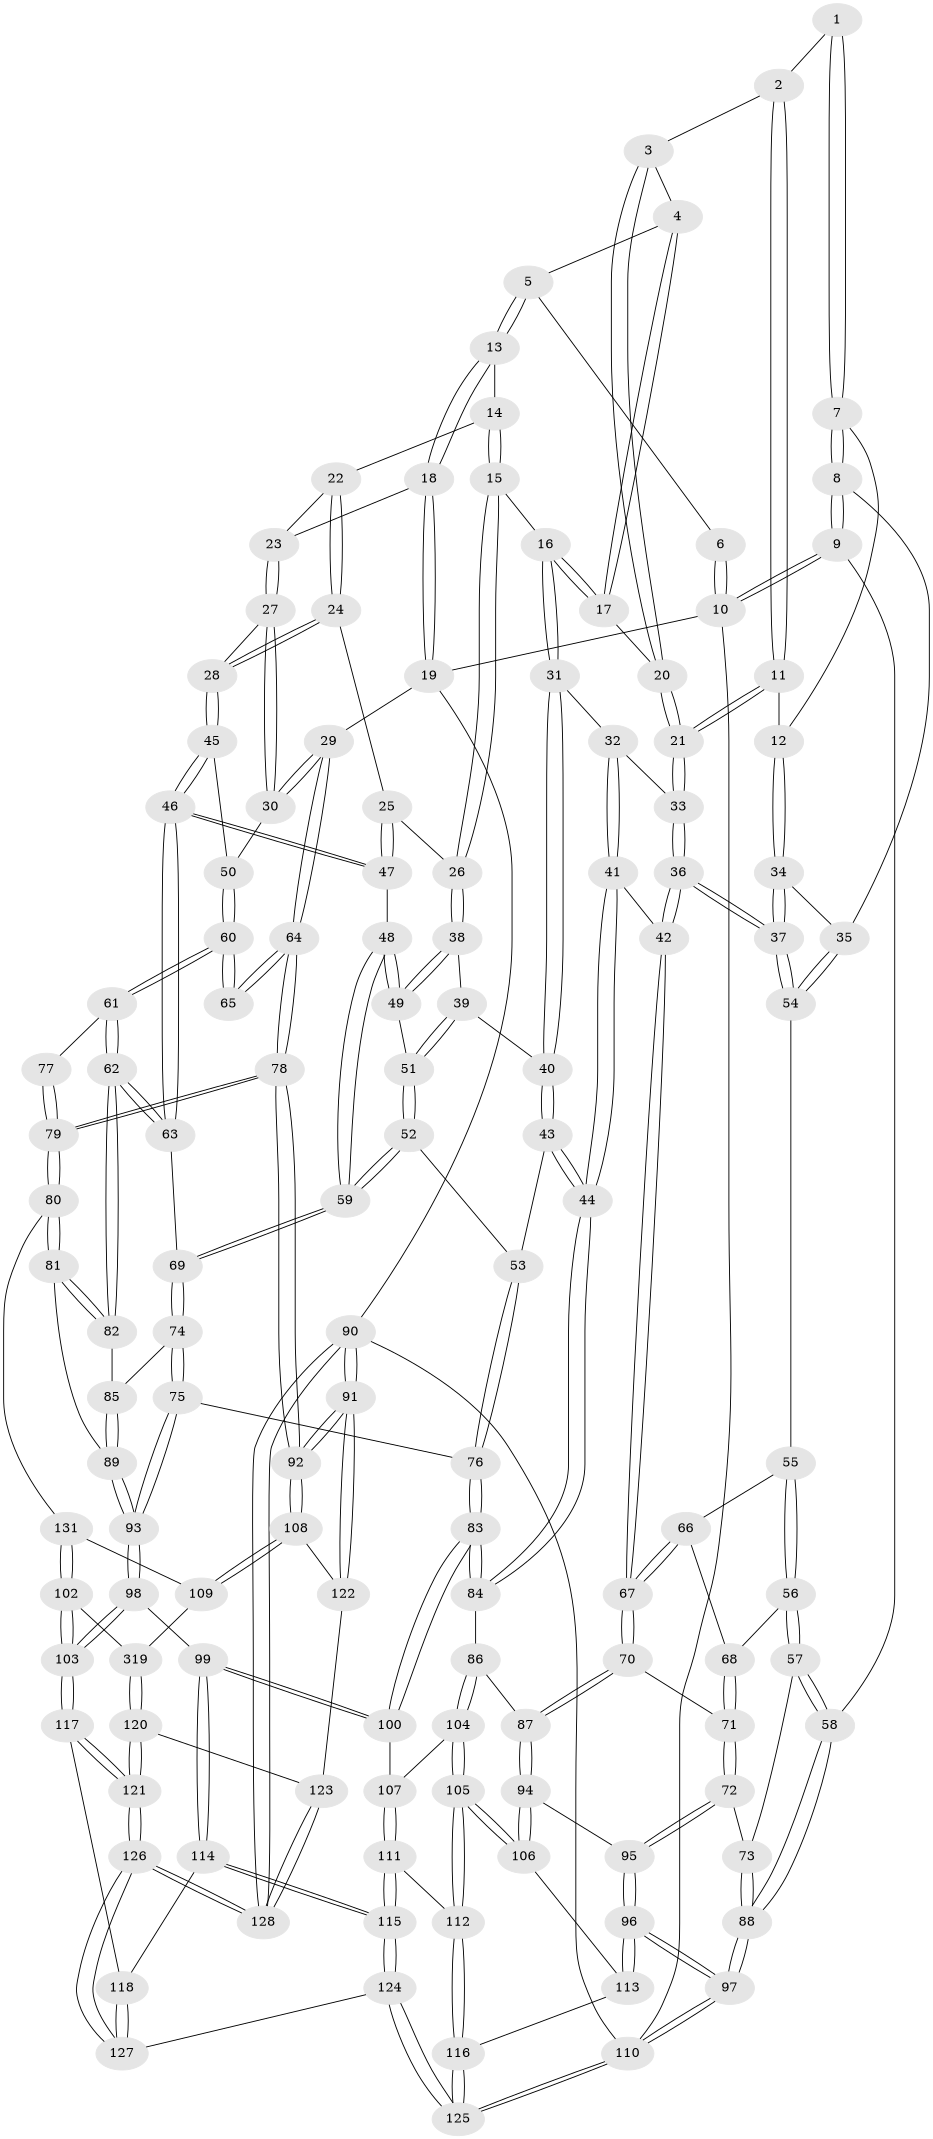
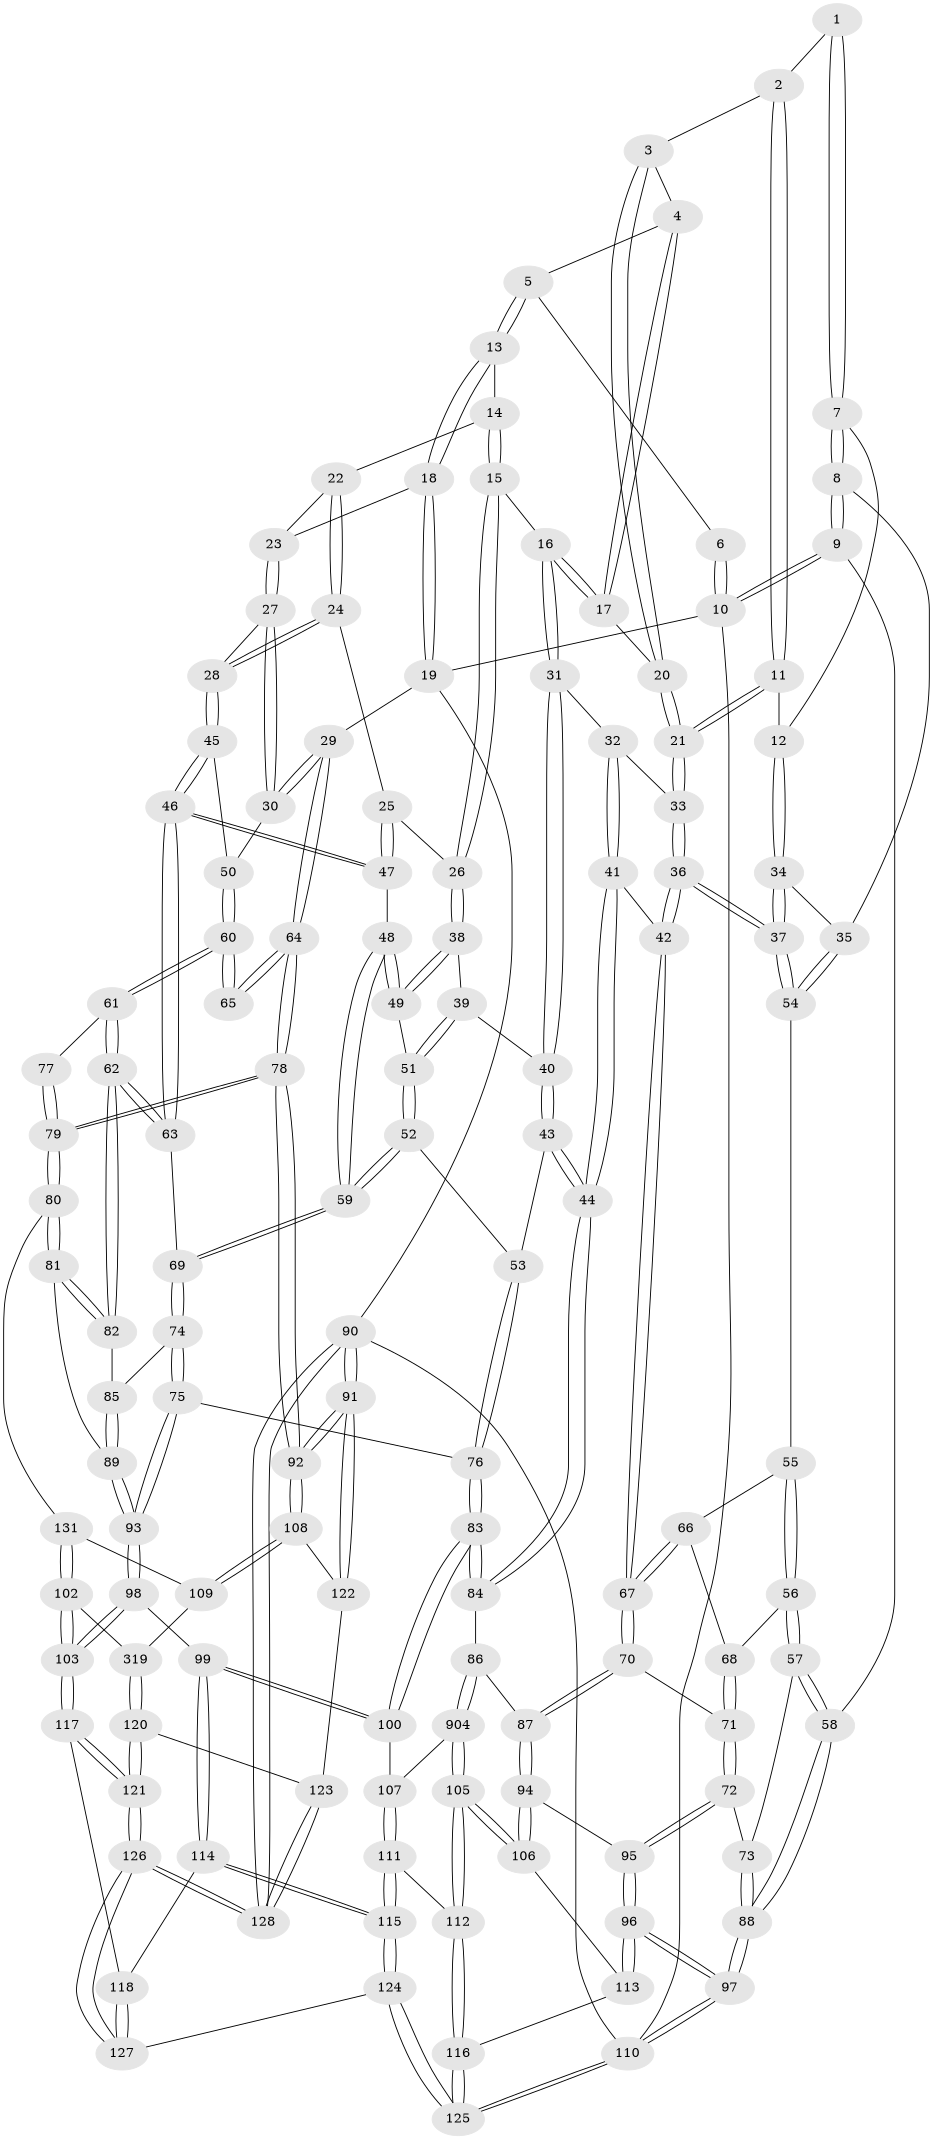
  graph {
    node [color=gray90 style=filled]
    1
    2
    7
    3
    11
    8
    12
    4
    20
    21
    5
    17
    6
    13
    10
    14
    18
    19
    110
    9
    35
    34
    58
    54
    88
    29
    90
    125
    33
    37
    15
    22
    23
    16
    26
    24
    31
    38
    32
    40
    27
    30
    64
    91
    128
    36
    25
    28
    47
    45
    48
    39
    49
    50
    46
    65
    78
    60
    41
    43
    42
    44
    55
    67
    51
    52
    53
    84
    70
    76
    86
    63
    69
    59
    61
    83
    56
    66
    57
    68
    73
    71
    97
    74
    62
    77
    82
    79
    85
    92
    87
    72
    75
    94
    95
    96
    93
    89
    98
    100
    80
    108
    81
    n104 [label=131]
    102
    109
    107
-   104
+   104 [label=904]
    105
    106
    122
    123
    99
    103
    113
    116
    114
    117
    115
    118
    111
    n122 [label=319]
    120
    121
    112
    124
    127
    126
    1 -- 2
    1 -- 7
    1 -- 7
    2 -- 3
    2 -- 11
    2 -- 11
    7 -- 8
    7 -- 8
    7 -- 12
    3 -- 4
    3 -- 20
    3 -- 20
    11 -- 12
    11 -- 21
    11 -- 21
    8 -- 9
    8 -- 9
    8 -- 35
    12 -- 34
    12 -- 34
    4 -- 5
    4 -- 17
    4 -- 17
    20 -- 21
    20 -- 21
    21 -- 33
    21 -- 33
    5 -- 6
    5 -- 13
    5 -- 13
    17 -- 20
    6 -- 10
    6 -- 10
    13 -- 14
    13 -- 18
    13 -- 18
    10 -- 19
    10 -- 110
    14 -- 15
    14 -- 15
    14 -- 22
    18 -- 19
    18 -- 19
    18 -- 23
    19 -- 29
    19 -- 90
    110 -- 125
    110 -- 125
    9 -- 10
    9 -- 10
    9 -- 58
    35 -- 54
    35 -- 54
    34 -- 35
    34 -- 37
    34 -- 37
    58 -- 88
    58 -- 88
    54 -- 55
    88 -- 97
    88 -- 97
    29 -- 30
    29 -- 30
    29 -- 64
    29 -- 64
    90 -- 110
    90 -- 91
    90 -- 91
    90 -- 128
    90 -- 128
    33 -- 36
    33 -- 36
    37 -- 54
    37 -- 54
    15 -- 16
    15 -- 26
    15 -- 26
    22 -- 23
    22 -- 24
    22 -- 24
    23 -- 27
    23 -- 27
    16 -- 17
    16 -- 17
    16 -- 31
    16 -- 31
    26 -- 38
    26 -- 38
    24 -- 25
    24 -- 28
    24 -- 28
    31 -- 32
    31 -- 40
    31 -- 40
    38 -- 39
    38 -- 49
    38 -- 49
    32 -- 33
    32 -- 41
    32 -- 41
    40 -- 43
    40 -- 43
    27 -- 30
    27 -- 30
    27 -- 28
    30 -- 50
    64 -- 65
    64 -- 65
    64 -- 78
    64 -- 78
    91 -- 92
    91 -- 92
    91 -- 122
    91 -- 122
    36 -- 37
    36 -- 37
    36 -- 42
    36 -- 42
    25 -- 26
    25 -- 47
    25 -- 47
    28 -- 45
    28 -- 45
    47 -- 48
    45 -- 50
    45 -- 46
    45 -- 46
    48 -- 49
    48 -- 49
    48 -- 59
    48 -- 59
    39 -- 40
    39 -- 51
    39 -- 51
    49 -- 51
    50 -- 60
    50 -- 60
    46 -- 47
    46 -- 47
    46 -- 63
    46 -- 63
    78 -- 79
    78 -- 79
    78 -- 92
    78 -- 92
    60 -- 65
    60 -- 65
    60 -- 61
    60 -- 61
    41 -- 42
    41 -- 44
    41 -- 44
    43 -- 44
    43 -- 44
    43 -- 53
    42 -- 67
    42 -- 67
    44 -- 84
    44 -- 84
    55 -- 56
    55 -- 56
    55 -- 66
    67 -- 70
    67 -- 70
    51 -- 52
    51 -- 52
    52 -- 53
    52 -- 59
    52 -- 59
    53 -- 76
    53 -- 76
    84 -- 86
    70 -- 71
    70 -- 87
    70 -- 87
    76 -- 83
    76 -- 83
    86 -- 87
    86 -- 104
    86 -- 104
    63 -- 69
    69 -- 74
    69 -- 74
    59 -- 69
    59 -- 69
    61 -- 62
    61 -- 62
    61 -- 77
    83 -- 84
    83 -- 84
    83 -- 100
    83 -- 100
    56 -- 57
    56 -- 57
    56 -- 68
    66 -- 67
    66 -- 67
    66 -- 68
    57 -- 58
    57 -- 58
    57 -- 73
    68 -- 71
    68 -- 71
    73 -- 88
    73 -- 88
    71 -- 72
    71 -- 72
    97 -- 110
    97 -- 110
    74 -- 85
    74 -- 75
    74 -- 75
    62 -- 63
    62 -- 63
    62 -- 82
    62 -- 82
    77 -- 79
    77 -- 79
    82 -- 85
    79 -- 80
    79 -- 80
    85 -- 89
    85 -- 89
    92 -- 108
    92 -- 108
    87 -- 94
    87 -- 94
    72 -- 73
    72 -- 95
    72 -- 95
    75 -- 76
    75 -- 93
    75 -- 93
    94 -- 95
    94 -- 106
    94 -- 106
    95 -- 96
    95 -- 96
    96 -- 97
    96 -- 97
    96 -- 113
    96 -- 113
    93 -- 98
    93 -- 98
    89 -- 93
    89 -- 93
    98 -- 99
    98 -- 103
    98 -- 103
    100 -- 107
    80 -- 81
    80 -- 81
    80 -- n104
    108 -- 109
    108 -- 109
    108 -- 122
    81 -- 82
    81 -- 82
    81 -- 89
    n104 -- 102
    n104 -- 102
    n104 -- 109
    102 -- 103
    102 -- 103
    102 -- n122
    109 -- n122
    107 -- 111
    107 -- 111
    104 -- 107
    104 -- 105
    104 -- 105
    105 -- 106
    105 -- 106
    105 -- 112
    105 -- 112
    106 -- 113
    122 -- 123
    123 -- 128
    123 -- 128
    99 -- 100
    99 -- 100
    99 -- 114
    99 -- 114
    103 -- 117
    103 -- 117
    113 -- 116
    116 -- 125
    116 -- 125
    114 -- 115
    114 -- 115
    114 -- 118
    117 -- 118
    117 -- 121
    117 -- 121
    115 -- 124
    115 -- 124
    118 -- 127
    118 -- 127
    111 -- 115
    111 -- 115
    111 -- 112
    n122 -- 120
    n122 -- 120
    120 -- 123
    120 -- 121
    120 -- 121
    121 -- 126
    121 -- 126
    112 -- 116
    112 -- 116
    124 -- 125
    124 -- 125
    124 -- 127
    126 -- 128
    126 -- 128
    126 -- 127
    126 -- 127
  }
